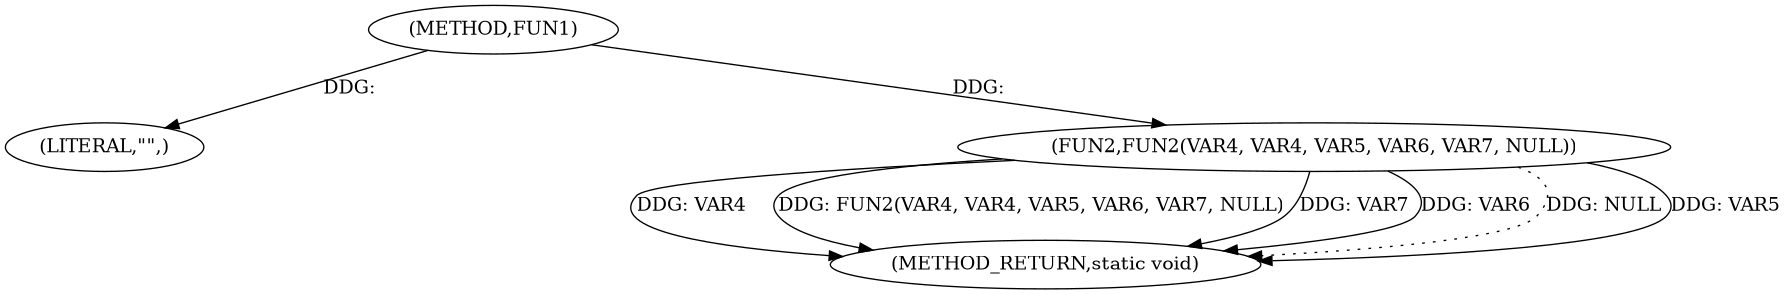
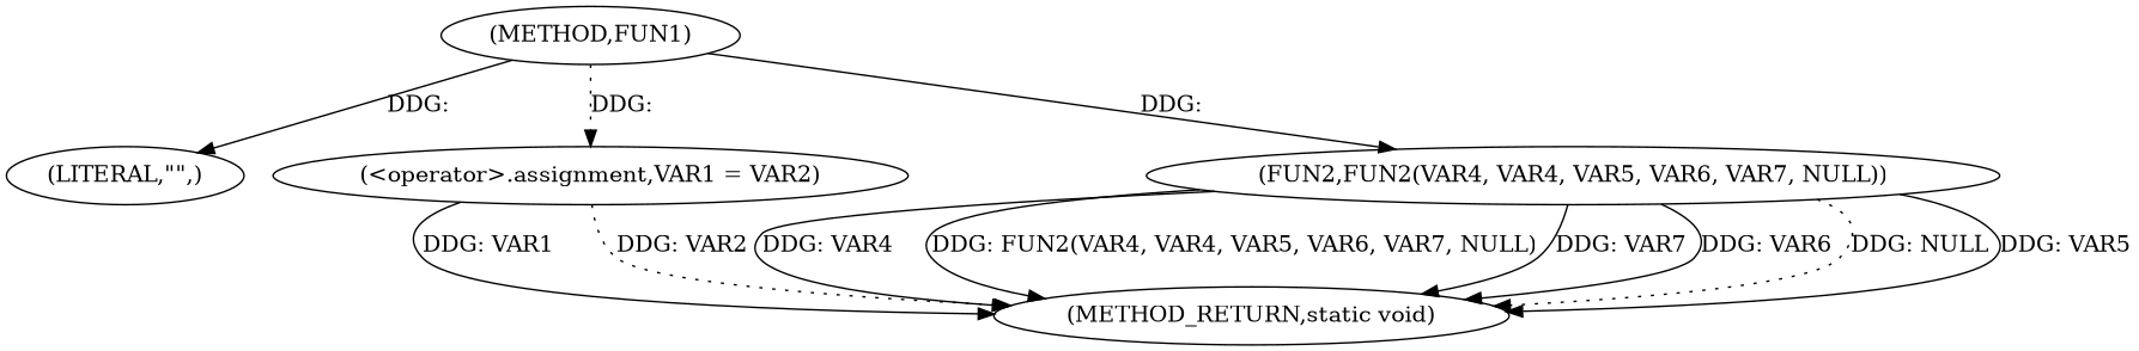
  digraph {
    edge [style=solid]
    n1 [label="(METHOD,FUN1)"]
    n2 [label="(LITERAL,\"\",)"]
+   n3 [label="(<operator>.assignment,VAR1 = VAR2)"]
    n4 [label="(FUN2,FUN2(VAR4, VAR4, VAR5, VAR6, VAR7, NULL))"]
    n5 [label="(METHOD_RETURN,static void)"]
    n1 -> n2 [label="DDG: "]
+   n1 -> n3 [label="DDG: " style=dotted]
    n1 -> n4 [label="DDG: "]
+   n3 -> n5 [label="DDG: VAR1"]
+   n3 -> n5 [label="DDG: VAR2" style=dotted]
    n4 -> n5 [label="DDG: VAR4"]
    n4 -> n5 [label="DDG: FUN2(VAR4, VAR4, VAR5, VAR6, VAR7, NULL)"]
    n4 -> n5 [label="DDG: VAR7"]
    n4 -> n5 [label="DDG: VAR6"]
    n4 -> n5 [label="DDG: NULL" style=dotted]
    n4 -> n5 [label="DDG: VAR5"]
  }
